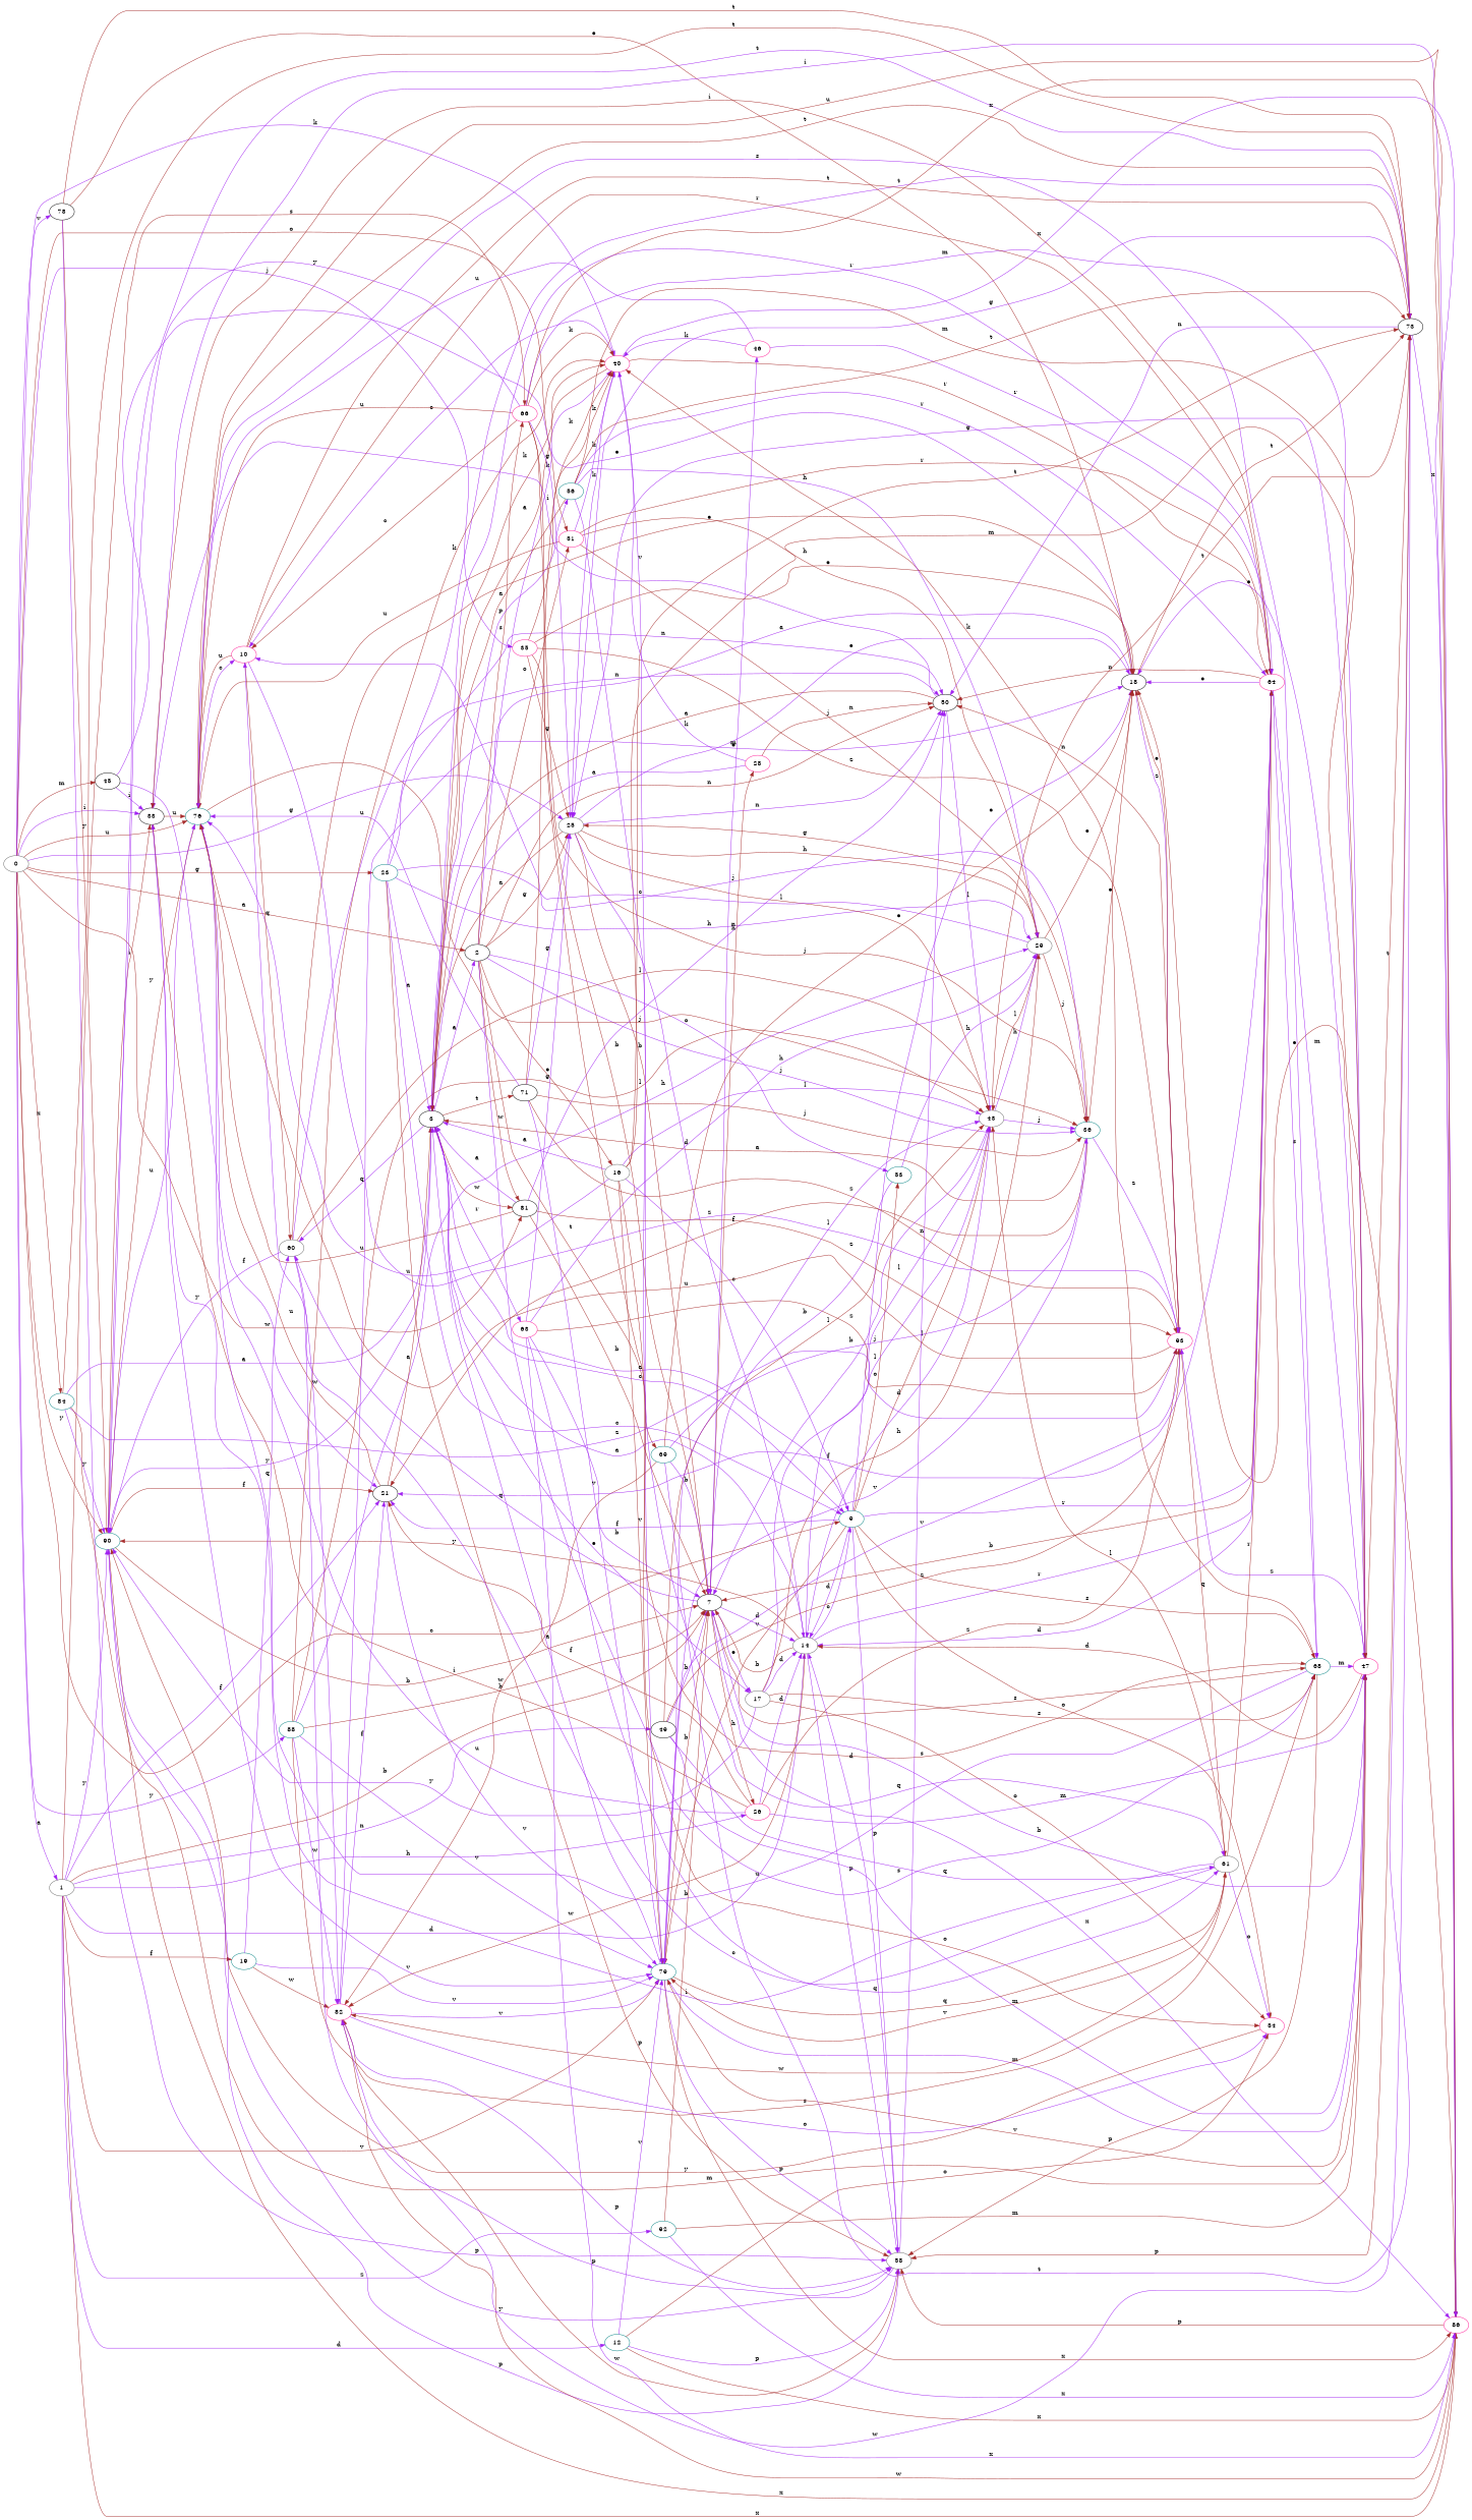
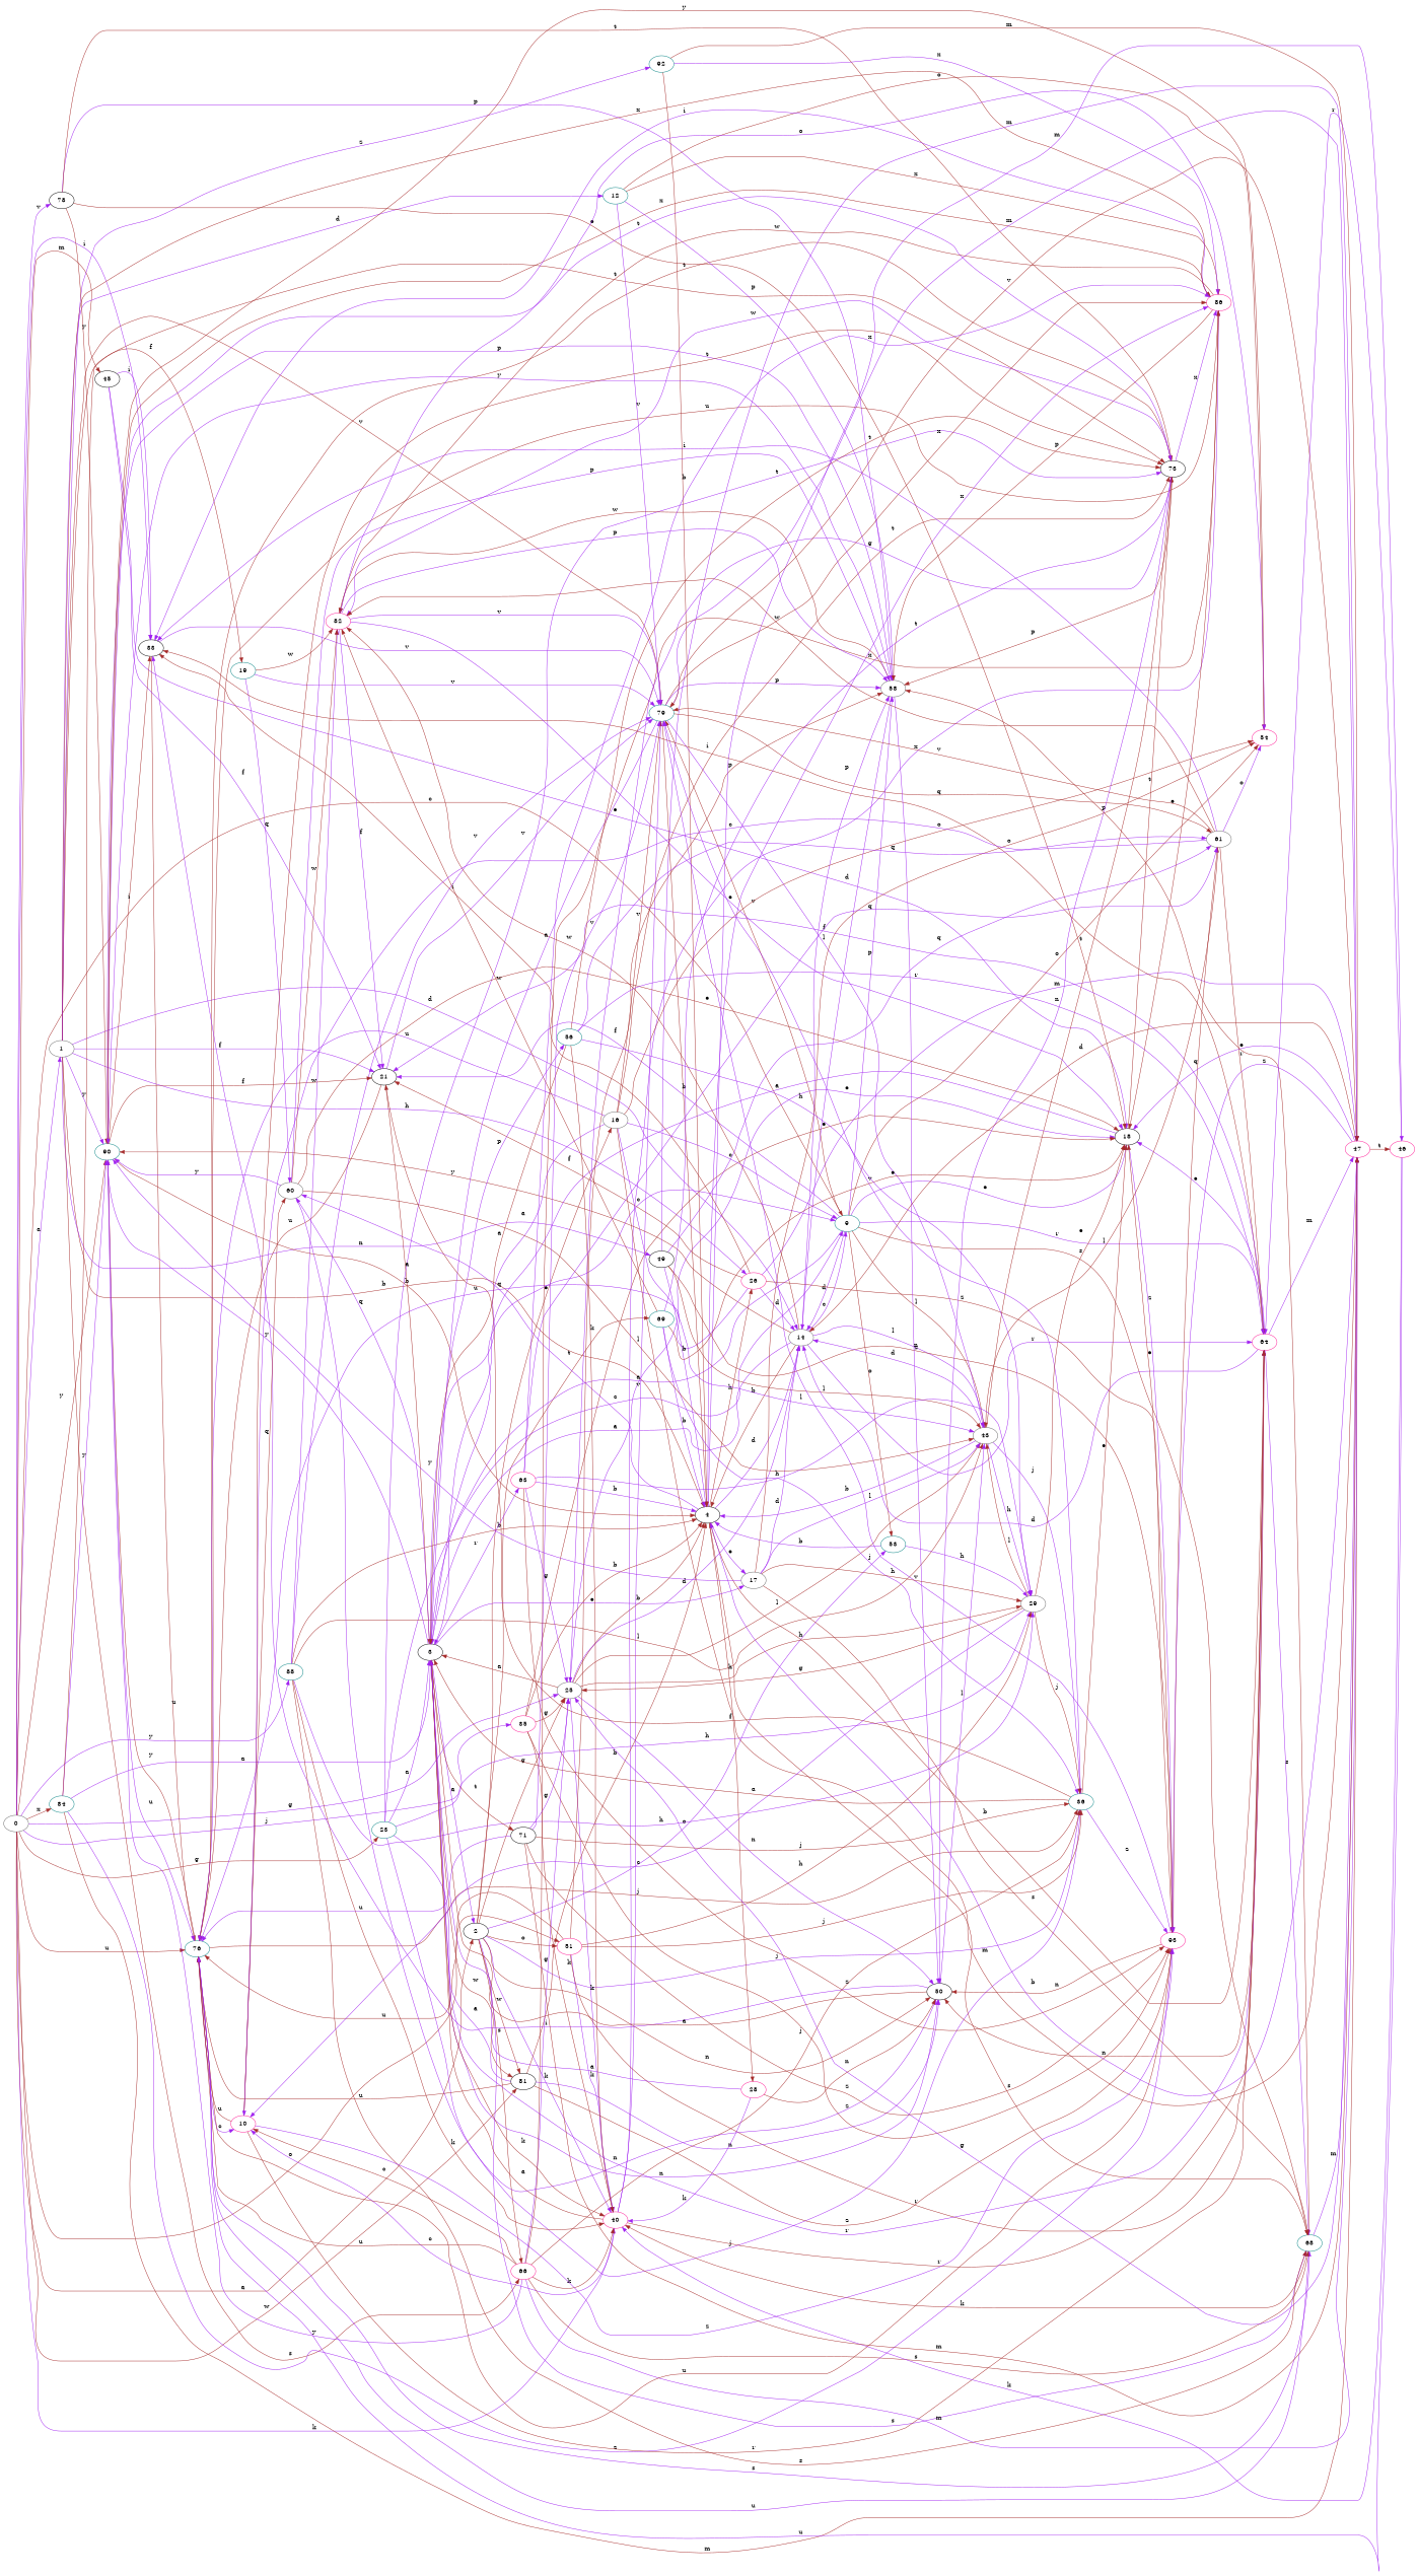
  strict digraph {
    rankdir=LR
    node [color=teal]
    edge [color=purple]
    0 [color=gray40]
    1 [color=gray40]
    2 [color=black]
    9
    23
    25 [color=gray40]
    33 [color=black]
    35 [color=deeppink]
    40 [color=deeppink]
    45 [color=black]
    51 [color=deeppink]
    76
    78 [color=black]
    81 [color=black]
    84
    88
    90
-   7 [color=black]
+   7 [color=black label=4]
    12
    14 [color=gray40]
    19
    21 [color=black]
    26 [color=deeppink]
    49 [color=black]
    66 [color=deeppink]
    79
    86 [color=deeppink]
    92
    16 [color=gray40]
    36
    50 [color=black]
    53
    68
    69
    3 [color=black]
    64 [color=deeppink]
    18 [color=black]
    43 [color=gray40]
    54 [color=deeppink]
    58 [color=gray40]
    73 [color=black]
    29 [color=gray40]
    93 [color=deeppink]
    10 [color=deeppink]
    47 [color=deeppink]
    82 [color=deeppink]
    17 [color=gray40]
    60 [color=gray40]
    28 [color=deeppink]
    46 [color=deeppink]
    61 [color=gray40]
    56
    63 [color=deeppink]
    71 [color=black]
    0 -> 1 [label=a]
    0 -> 2 [color=brown label=a]
    0 -> 9 [color=brown label=c]
    0 -> 23 [color=brown label=g]
    0 -> 25 [label=g]
    0 -> 33 [label=i]
    0 -> 35 [label=j]
    0 -> 40 [label=k]
    0 -> 45 [color=brown label=m]
    0 -> 51 [color=brown label=o]
    0 -> 76 [color=brown label=u]
    0 -> 78 [label=v]
    0 -> 81 [color=brown label=w]
    0 -> 84 [color=brown label=x]
    0 -> 88 [label=y]
    0 -> 90 [color=brown label=y]
    1 -> 90 [label=y]
    1 -> 7 [color=brown label=b]
    1 -> 12 [label=d]
    1 -> 14 [label=d]
    1 -> 19 [color=brown label=f]
    1 -> 21 [label=f]
    1 -> 26 [label=h]
    1 -> 49 [label=n]
    1 -> 66 [color=brown label=s]
    1 -> 79 [color=brown label=v]
    1 -> 86 [color=brown label=x]
    1 -> 92 [label=z]
    2 -> 25 [color=brown label=g]
    2 -> 40 [label=k]
    2 -> 51 [color=brown label=o]
    2 -> 81 [color=brown label=w]
    2 -> 66 [color=brown label=s]
    2 -> 16 [color=brown label=e]
    2 -> 36 [label=j]
    2 -> 50 [color=brown label=n]
    2 -> 53 [label=o]
    2 -> 68 [label=s]
    2 -> 69 [color=brown label=t]
    9 -> 14 [label=d]
    9 -> 21 [label=f]
    9 -> 79 [color=brown label=v]
    9 -> 53 [color=brown label=o]
    9 -> 68 [color=brown label=s]
    9 -> 3 [label=a]
    9 -> 64 [label=r]
    9 -> 18 [label=e]
    9 -> 43 [color=brown label=l]
    9 -> 54 [color=brown label=o]
    9 -> 58 [label=p]
    23 -> 9 [label=c]
    23 -> 36 [label=j]
    23 -> 50 [label=n]
    23 -> 3 [label=a]
    23 -> 73 [label=t]
    23 -> 29 [label=h]
    25 -> 40 [label=k]
    25 -> 7 [color=brown label=b]
    25 -> 14 [label=d]
    25 -> 50 [label=n]
    25 -> 3 [color=brown label=a]
    25 -> 18 [label=e]
    25 -> 43 [color=brown label=l]
    25 -> 29 [color=brown label=h]
    33 -> 76 [color=brown label=u]
    33 -> 79 [label=v]
    35 -> 25 [color=brown label=g]
    35 -> 40 [color=brown label=k]
    35 -> 7 [color=brown label=b]
    35 -> 18 [color=brown label=e]
    35 -> 93 [color=brown label=z]
    40 -> 79 [label=v]
    40 -> 86 [label=x]
    40 -> 3 [color=brown label=a]
    40 -> 64 [color=brown label=r]
    40 -> 10 [label=c]
    45 -> 33 [label=i]
    45 -> 21 [label=f]
    45 -> 18 [label=e]
    51 -> 40 [label=k]
    51 -> 76 [color=brown label=u]
    51 -> 36 [color=brown label=j]
    51 -> 64 [color=brown label=r]
-   23 -> 58 [color=brown label=p]
+   51 -> 58 [color=brown label=p]
    51 -> 29 [color=brown label=h]
    76 -> 90 [color=brown label=y]
    76 -> 36 [color=brown label=j]
    76 -> 68 [label=s]
    76 -> 73 [color=brown label=t]
    76 -> 10 [label=c]
    78 -> 90 [color=brown label=y]
    78 -> 18 [color=brown label=e]
    78 -> 58 [label=p]
    78 -> 73 [color=brown label=t]
    81 -> 76 [color=brown label=u]
    81 -> 7 [color=brown label=b]
    81 -> 50 [label=n]
    81 -> 3 [label=a]
    81 -> 93 [color=brown label=z]
    84 -> 90 [label=y]
    84 -> 3 [label=a]
    84 -> 73 [color=brown label=t]
    84 -> 93 [label=z]
    84 -> 47 [color=brown label=m]
    88 -> 40 [color=brown label=k]
    88 -> 7 [color=brown label=b]
    88 -> 79 [label=v]
    88 -> 68 [color=brown label=s]
    88 -> 43 [color=brown label=l]
    88 -> 29 [label=h]
    88 -> 82 [label=w]
    90 -> 33 [color=brown label=i]
    90 -> 76 [label=u]
    90 -> 7 [color=brown label=b]
    90 -> 21 [color=brown label=f]
    90 -> 86 [color=brown label=x]
    90 -> 58 [label=p]
    90 -> 73 [label=t]
    7 -> 14 [label=d]
    7 -> 26 [color=brown label=h]
    7 -> 86 [label=x]
    7 -> 68 [color=brown label=s]
    7 -> 17 [label=e]
    7 -> 60 [label=q]
    7 -> 28 [color=brown label=h]
    7 -> 46 [label=m]
    12 -> 79 [label=v]
    12 -> 86 [color=brown label=x]
    12 -> 54 [color=brown label=o]
    12 -> 58 [label=p]
    14 -> 9 [label=c]
    14 -> 90 [color=brown label=y]
    14 -> 7 [color=brown label=b]
    14 -> 3 [label=a]
    14 -> 64 [label=r]
    14 -> 43 [label=l]
    14 -> 58 [label=p]
    14 -> 82 [color=brown label=w]
    19 -> 79 [label=v]
    19 -> 82 [color=brown label=w]
    19 -> 60 [label=q]
    21 -> 76 [color=brown label=u]
    21 -> 79 [label=v]
    21 -> 3 [color=brown label=a]
    26 -> 33 [color=brown label=i]
    26 -> 76 [label=u]
    26 -> 14 [label=d]
    26 -> 21 [color=brown label=f]
    26 -> 93 [color=brown label=z]
    26 -> 47 [label=m]
    49 -> 7 [label=b]
    49 -> 43 [color=brown label=l]
    49 -> 93 [color=brown label=z]
    49 -> 47 [label=m]
    49 -> 61 [label=q]
    66 -> 25 [label=g]
    66 -> 40 [color=brown label=k]
    66 -> 76 [color=brown label=u]
    66 -> 90 [label=y]
    66 -> 86 [color=brown label=x]
    66 -> 36 [color=brown label=j]
    66 -> 68 [color=brown label=s]
    66 -> 10 [color=brown label=c]
    66 -> 47 [label=m]
    79 -> 7 [color=brown label=b]
    79 -> 86 [color=brown label=x]
    79 -> 3 [label=a]
    79 -> 43 [label=l]
    79 -> 58 [label=p]
    79 -> 47 [label=m]
    79 -> 61 [color=brown label=q]
    86 -> 33 [label=i]
    86 -> 76 [color=brown label=u]
    86 -> 18 [color=brown label=e]
    86 -> 58 [color=brown label=p]
    86 -> 82 [color=brown label=w]
    92 -> 7 [color=brown label=b]
    92 -> 86 [label=x]
    92 -> 47 [color=brown label=m]
    16 -> 9 [label=c]
    16 -> 76 [label=u]
    16 -> 79 [color=brown label=v]
    16 -> 3 [label=a]
    16 -> 43 [label=l]
    16 -> 54 [color=brown label=o]
    16 -> 73 [color=brown label=t]
    16 -> 47 [color=brown label=m]
    36 -> 21 [color=brown label=f]
    36 -> 79 [label=v]
    36 -> 3 [color=brown label=a]
    36 -> 18 [color=brown label=e]
    36 -> 93 [label=z]
    50 -> 33 [label=i]
    50 -> 3 [color=brown label=a]
    50 -> 43 [label=l]
    53 -> 7 [label=b]
    53 -> 29 [label=h]
    68 -> 40 [color=brown label=k]
    68 -> 76 [label=u]
    68 -> 58 [color=brown label=p]
    68 -> 47 [label=m]
    69 -> 7 [label=b]
    69 -> 36 [label=j]
    69 -> 18 [color=brown label=e]
    69 -> 73 [label=t]
    69 -> 82 [color=brown label=w]
    3 -> 2 [label=a]
    3 -> 9 [label=c]
    3 -> 40 [color=brown label=k]
    3 -> 81 [color=brown label=w]
    3 -> 90 [label=y]
    3 -> 64 [label=r]
    3 -> 17 [label=e]
    3 -> 60 [label=q]
    3 -> 56 [label=p]
    3 -> 63 [label=r]
    3 -> 71 [color=brown label=t]
    64 -> 33 [color=brown label=i]
    64 -> 7 [color=brown label=b]
    64 -> 14 [label=d]
    64 -> 21 [label=f]
    64 -> 50 [color=brown label=n]
    64 -> 68 [label=s]
    64 -> 18 [label=e]
    64 -> 47 [label=m]
    18 -> 3 [label=a]
    18 -> 73 [color=brown label=t]
    18 -> 93 [label=z]
    43 -> 7 [label=b]
    43 -> 14 [label=d]
    43 -> 36 [label=j]
    43 -> 73 [color=brown label=t]
    43 -> 29 [label=h]
    54 -> 90 [color=brown label=y]
    58 -> 90 [label=y]
    58 -> 14 [label=d]
    58 -> 50 [label=n]
    58 -> 82 [color=brown label=w]
    73 -> 25 [label=g]
    73 -> 86 [label=x]
    73 -> 50 [label=n]
    73 -> 58 [color=brown label=p]
    73 -> 82 [label=w]
    29 -> 25 [color=brown label=g]
    29 -> 36 [color=brown label=j]
    29 -> 18 [color=brown label=e]
    29 -> 43 [color=brown label=l]
    29 -> 10 [label=c]
    93 -> 76 [color=brown label=u]
    93 -> 79 [label=v]
    93 -> 50 [color=brown label=n]
    93 -> 18 [color=brown label=e]
    93 -> 61 [color=brown label=q]
    10 -> 76 [color=brown label=u]
    10 -> 64 [color=brown label=r]
    10 -> 73 [color=brown label=t]
    10 -> 93 [label=z]
    10 -> 60 [color=brown label=q]
    47 -> 25 [label=g]
    47 -> 7 [label=b]
    47 -> 14 [color=brown label=d]
    47 -> 79 [color=brown label=v]
    47 -> 18 [label=e]
-   47 -> 73 [color=brown label=t]
+   47 -> 46 [color=brown label=t]
    47 -> 93 [label=z]
    82 -> 21 [label=f]
    82 -> 79 [label=v]
    82 -> 18 [label=e]
    82 -> 54 [label=o]
    82 -> 58 [label=p]
    17 -> 90 [label=y]
    17 -> 14 [label=d]
    17 -> 68 [color=brown label=s]
    17 -> 43 [label=l]
    17 -> 54 [color=brown label=o]
    17 -> 29 [color=brown label=h]
    60 -> 90 [label=y]
    60 -> 50 [label=n]
    60 -> 18 [color=brown label=e]
    60 -> 43 [color=brown label=l]
    60 -> 58 [label=p]
-   60 -> 82 [label=w]
+   60 -> 82 [color=brown label=w]
    28 -> 40 [label=k]
    28 -> 50 [color=brown label=n]
    28 -> 3 [label=a]
    46 -> 40 [label=k]
    46 -> 76 [label=u]
    46 -> 64 [label=r]
    61 -> 33 [label=i]
    61 -> 79 [color=brown label=v]
    61 -> 64 [color=brown label=r]
    61 -> 43 [color=brown label=l]
    61 -> 54 [label=o]
    61 -> 10 [label=c]
    61 -> 82 [color=brown label=w]
    56 -> 40 [color=brown label=k]
    56 -> 3 [color=brown label=a]
    56 -> 64 [label=r]
    56 -> 73 [color=brown label=t]
    56 -> 29 [label=h]
    56 -> 61 [label=q]
    63 -> 25 [label=g]
    63 -> 7 [label=b]
    63 -> 86 [label=x]
    63 -> 29 [label=h]
    63 -> 93 [color=brown label=z]
    63 -> 61 [label=q]
    71 -> 25 [label=g]
    71 -> 76 [label=u]
    71 -> 79 [label=v]
    71 -> 36 [color=brown label=j]
    71 -> 93 [color=brown label=z]
    71 -> 47 [color=brown label=m]
  }
